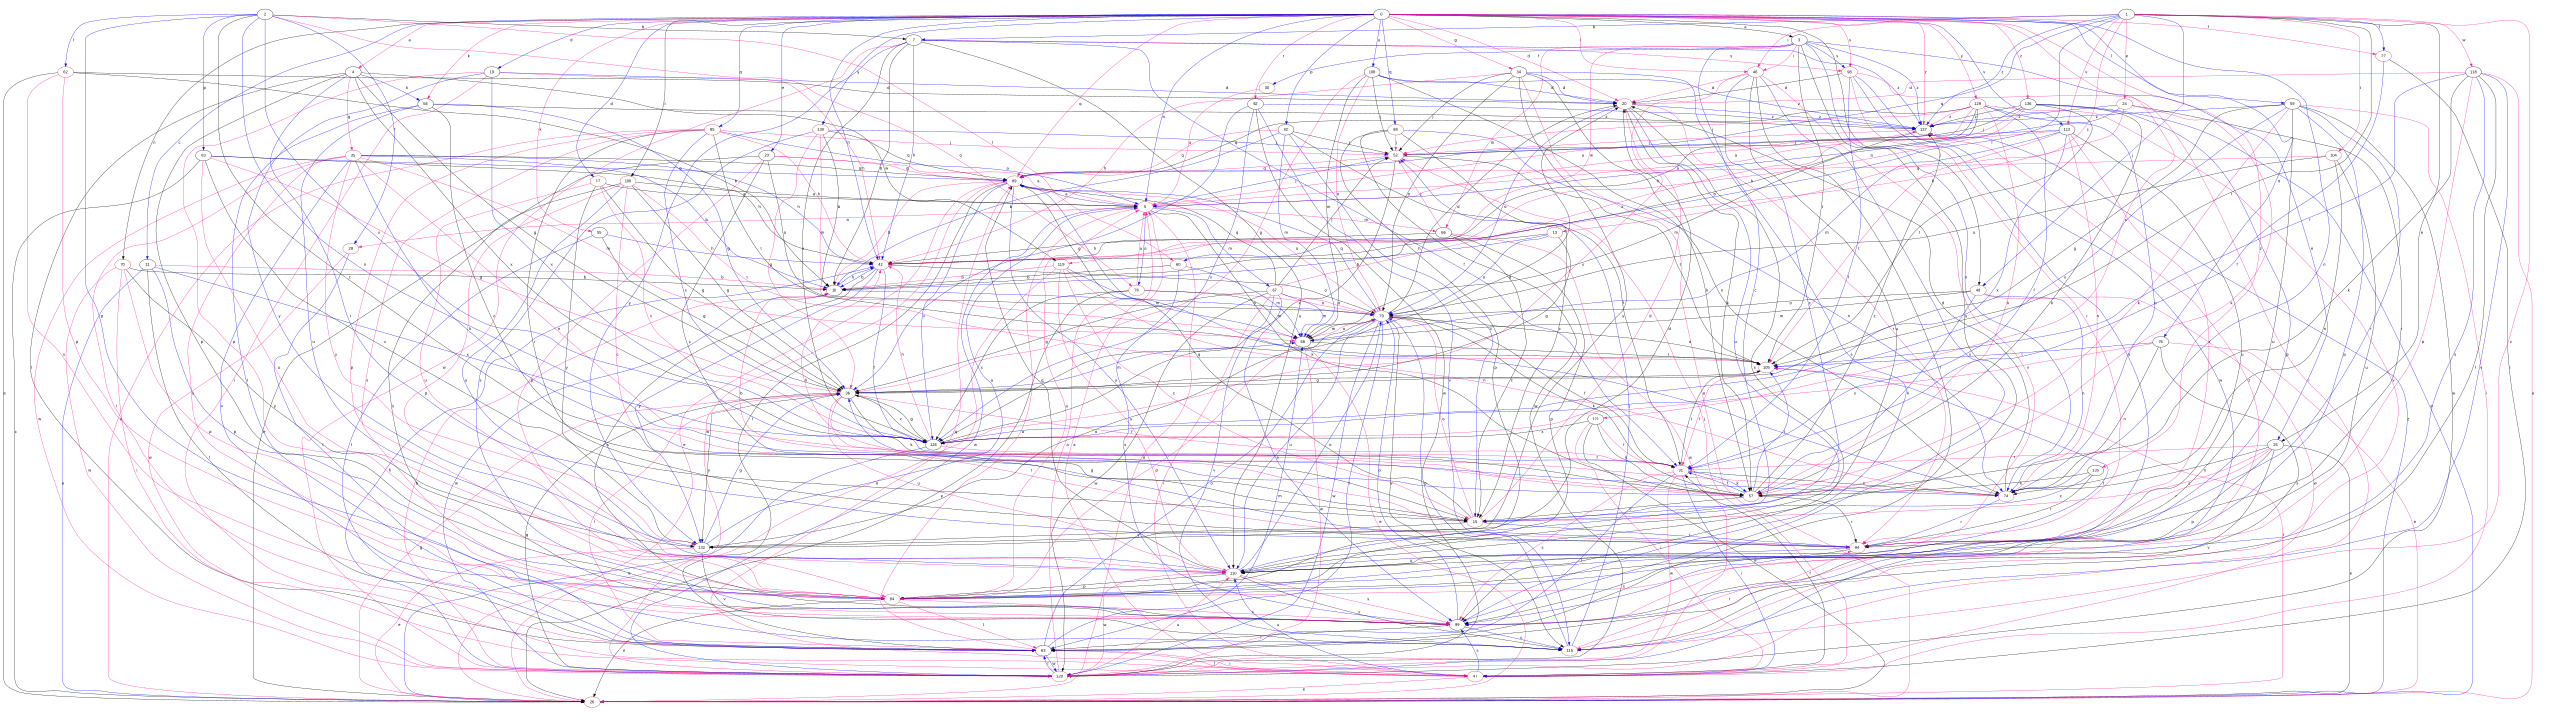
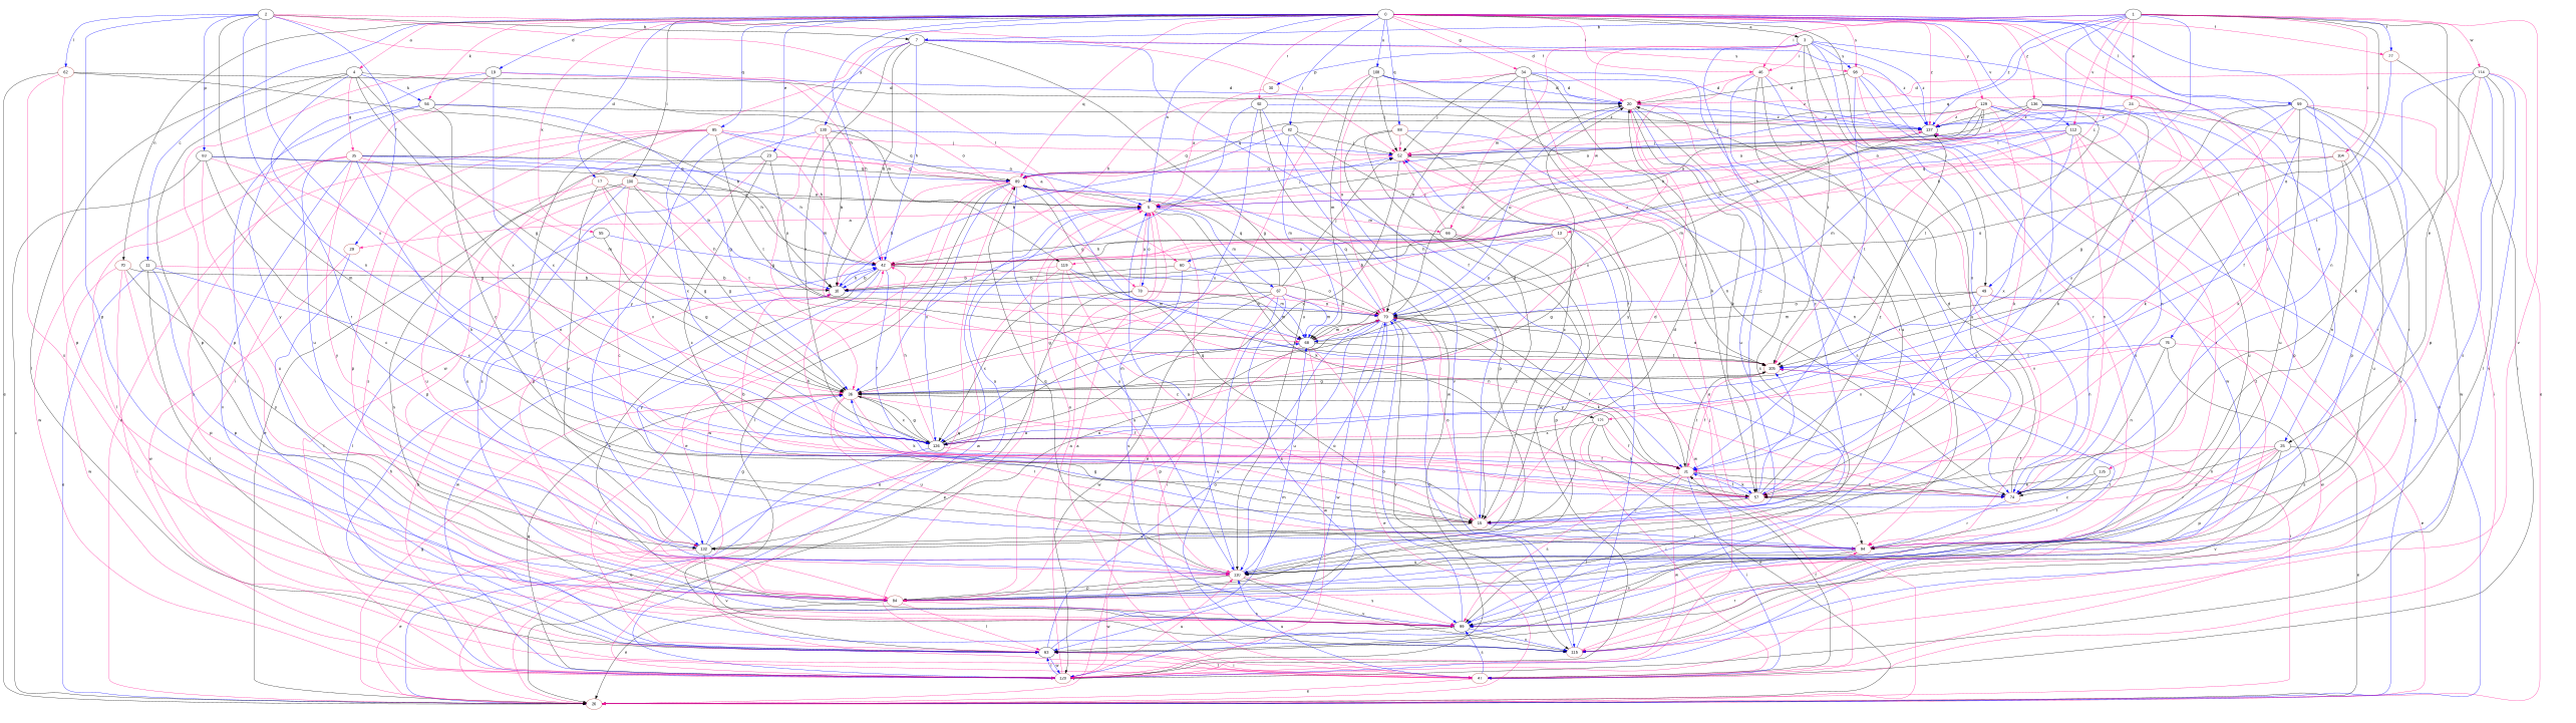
  strict digraph {
    fontname="Liberation Sans"
    node [color=brown fontname="Liberation Sans"]
    edge [color=deeppink fontname="Liberation Sans"]
    0 [color=black]
    3 [color=black]
    4 [color=black]
    5
    11 [color=black]
    17
    19 [color=black]
    20
    23 [color=black]
    27
    34 [color=black]
    42
    46
    49
    55 [color=black]
    56 [color=black]
    59 [color=black]
    70
    74
    76 [color=black]
    82 [color=black]
    85
    88
    89
    92 [color=black]
    98
    100
    108 [color=black]
    112 [color=black]
    121 [color=black]
    129
    130
    135 [color=black]
    136 [color=black]
    137 [color=black]
    25 [color=black]
    105
    15
    30
    66 [color=black]
    110
    119
    84
    126 [color=black]
    35
-   36 [color=black]
+   36
    63 [color=black]
    94
    29
    52
    78
    26
    57
    67
    120
    10 [color=black]
    132 [color=black]
    47
    79
    99 [color=black]
    31
    115
    68 [color=black]
    1 [color=black]
    7 [color=black]
    13
    24
    60
    104
-   118 [color=black]
+   118 [color=black label=114]
    2 [color=black]
    62
    83 [color=black]
    0 -> 3 [color=black label=a]
    0 -> 4 [label=a]
    0 -> 5 [color=blue label=a]
    0 -> 11 [color=blue label=c]
    0 -> 17 [color=blue label=d]
    0 -> 19 [color=blue label=d]
    0 -> 20 [label=d]
    0 -> 23 [color=blue label=e]
    0 -> 27 [label=f]
    0 -> 34 [label=g]
    0 -> 42 [color=blue label=h]
    0 -> 46 [label=i]
    0 -> 49 [color=black label=j]
    0 -> 55 [label=k]
    0 -> 56 [label=k]
    0 -> 59 [color=blue label=l]
    0 -> 70 [color=black label=n]
    0 -> 74 [color=blue label=n]
    0 -> 76 [color=blue label=o]
    0 -> 82 [color=blue label=p]
    0 -> 85 [color=blue label=q]
    0 -> 88 [color=blue label=q]
    0 -> 89 [label=q]
    0 -> 92 [label=r]
    0 -> 98 [label=s]
    0 -> 100 [color=black label=t]
    0 -> 108 [color=blue label=u]
    0 -> 112 [color=blue label=v]
    0 -> 121 [label=x]
    0 -> 129 [label=y]
    0 -> 130 [color=blue label=y]
    0 -> 135 [label=z]
    0 -> 136 [label=z]
    0 -> 137 [label=z]
    3 -> 46 [label=i]
    3 -> 74 [color=blue label=n]
    3 -> 98 [color=blue label=s]
    3 -> 137 [color=blue label=z]
    3 -> 25 [color=blue label=e]
    3 -> 105 [color=black label=t]
    3 -> 15 [color=blue label=c]
    3 -> 30 [color=blue label=f]
    3 -> 66 [label=m]
    3 -> 110 [color=black label=u]
    3 -> 119 [label=w]
    4 -> 56 [color=blue label=k]
    4 -> 119 [color=black label=w]
    4 -> 84 [color=black label=p]
    4 -> 126 [color=black label=x]
    4 -> 35 [label=g]
    4 -> 36 [color=black label=g]
    4 -> 63 [color=black label=l]
    4 -> 94 [color=blue label=r]
    5 -> 66 [label=m]
    5 -> 29 [label=a]
    5 -> 52 [color=blue label=j]
    5 -> 78 [color=blue label=o]
    5 -> 26 [label=e]
    5 -> 57 [color=black label=k]
    5 -> 67 [color=blue label=m]
    5 -> 120 [color=blue label=w]
    11 -> 84 [color=blue label=p]
    11 -> 126 [color=blue label=x]
    11 -> 63 [color=black label=l]
    11 -> 26 [color=blue label=e]
    11 -> 10 [label=b]
    17 -> 5 [color=black label=a]
    17 -> 110 [label=u]
    17 -> 126 [label=x]
    17 -> 36 [color=black label=g]
    17 -> 132 [color=black label=y]
    19 -> 20 [color=blue label=d]
    19 -> 42 [label=h]
    19 -> 84 [label=p]
    19 -> 126 [color=blue label=x]
    19 -> 132 [color=blue label=y]
    19 -> 47 [label=i]
    20 -> 137 [color=blue label=z]
    20 -> 110 [color=blue label=u]
    20 -> 94 [label=r]
    20 -> 57 [color=black label=k]
    20 -> 79 [color=blue label=o]
    20 -> 99 [color=black label=s]
    23 -> 5 [label=a]
    23 -> 89 [label=q]
    23 -> 15 [color=black label=c]
    23 -> 84 [label=p]
    23 -> 26 [color=black label=e]
    23 -> 79 [color=black label=o]
    27 -> 47 [color=black label=i]
    27 -> 31 [color=blue label=f]
    34 -> 20 [color=blue label=d]
    34 -> 42 [label=h]
    34 -> 52 [color=black label=j]
    34 -> 26 [label=e]
    34 -> 57 [color=black label=k]
    34 -> 132 [color=black label=y]
    34 -> 79 [color=black label=o]
    34 -> 99 [color=blue label=s]
    42 -> 10 [color=blue label=b]
    42 -> 132 [color=blue label=y]
    42 -> 79 [color=black label=o]
    42 -> 99 [color=black label=s]
    42 -> 31 [color=blue label=f]
    46 -> 20 [label=d]
    46 -> 15 [color=blue label=c]
    46 -> 110 [color=black label=u]
    46 -> 126 [label=x]
    46 -> 63 [color=black label=l]
    46 -> 99 [color=blue label=s]
    46 -> 115 [label=v]
    49 -> 74 [color=blue label=n]
    49 -> 57 [color=blue label=k]
    49 -> 120 [label=w]
    49 -> 79 [color=black label=o]
    49 -> 68 [color=black label=m]
    55 -> 42 [color=blue label=h]
    55 -> 36 [color=black label=g]
    55 -> 63 [color=blue label=l]
    56 -> 137 [color=black label=z]
    56 -> 15 [color=black label=c]
    56 -> 110 [color=blue label=u]
    56 -> 36 [color=blue label=g]
    56 -> 63 [color=blue label=l]
    59 -> 137 [color=blue label=z]
    59 -> 110 [color=black label=u]
    59 -> 84 [color=blue label=p]
    59 -> 126 [color=blue label=x]
    59 -> 36 [color=black label=g]
    59 -> 94 [color=blue label=r]
    59 -> 57 [label=k]
    59 -> 120 [color=black label=w]
    59 -> 47 [label=i]
    70 -> 84 [label=p]
    70 -> 120 [label=w]
    70 -> 10 [color=black label=b]
    70 -> 132 [color=black label=y]
    70 -> 47 [label=i]
    74 -> 20 [color=black label=d]
    74 -> 94 [color=blue label=r]
    76 -> 74 [color=black label=n]
    76 -> 105 [color=blue label=t]
    76 -> 126 [label=x]
    76 -> 26 [label=e]
    76 -> 99 [color=black label=s]
    82 -> 89 [label=q]
    82 -> 15 [color=blue label=c]
    82 -> 52 [color=black label=j]
    82 -> 10 [color=blue label=b]
    82 -> 31 [color=black label=f]
    82 -> 68 [color=blue label=m]
    85 -> 5 [color=blue label=a]
    85 -> 42 [label=h]
    85 -> 105 [color=black label=t]
    85 -> 84 [label=p]
    85 -> 126 [color=blue label=x]
    85 -> 94 [color=black label=r]
    85 -> 52 [label=j]
    85 -> 26 [label=e]
    85 -> 99 [label=s]
    88 -> 74 [color=blue label=n]
    88 -> 15 [color=black label=c]
    88 -> 84 [color=black label=p]
    88 -> 52 [label=j]
    88 -> 120 [color=black label=w]
    89 -> 74 [color=blue label=n]
    89 -> 110 [color=blue label=u]
    89 -> 126 [color=blue label=x]
    89 -> 63 [color=black label=l]
    89 -> 26 [label=e]
    89 -> 120 [label=w]
    89 -> 10 [label=b]
    89 -> 79 [label=o]
    92 -> 137 [color=blue label=z]
    92 -> 126 [color=blue label=x]
    92 -> 36 [color=blue label=g]
    92 -> 120 [color=black label=w]
    92 -> 115 [color=blue label=v]
    98 -> 20 [color=black label=d]
    98 -> 94 [label=r]
    98 -> 120 [color=blue label=w]
    98 -> 47 [label=i]
    98 -> 99 [color=blue label=s]
    98 -> 31 [color=blue label=f]
    100 -> 5 [color=black label=a]
    100 -> 105 [label=t]
    100 -> 15 [label=c]
    100 -> 110 [color=blue label=u]
    100 -> 84 [label=p]
    100 -> 36 [color=black label=g]
    100 -> 99 [color=black label=s]
    108 -> 20 [color=blue label=d]
    108 -> 74 [color=black label=n]
    108 -> 137 [color=blue label=z]
    108 -> 36 [label=g]
    108 -> 52 [color=black label=j]
    108 -> 79 [label=o]
    108 -> 68 [color=black label=m]
    112 -> 5 [label=a]
    112 -> 74 [label=n]
    112 -> 105 [label=t]
    112 -> 110 [color=black label=u]
    112 -> 126 [color=blue label=x]
    112 -> 94 [label=r]
    112 -> 52 [color=blue label=j]
    112 -> 68 [color=blue label=m]
    121 -> 126 [color=black label=x]
    121 -> 26 [color=black label=e]
    121 -> 57 [color=black label=k]
    121 -> 47 [label=i]
    121 -> 31 [label=f]
-   129 -> 5 [label=a]
+   129 -> 5 [color=black label=a]
    129 -> 42 [color=black label=h]
    129 -> 74 [color=blue label=n]
    129 -> 89 [color=black label=q]
    129 -> 137 [label=z]
    129 -> 52 [label=j]
    129 -> 57 [label=k]
    129 -> 10 [color=black label=b]
    129 -> 31 [color=blue label=f]
    129 -> 115 [label=v]
    130 -> 89 [color=black label=q]
    130 -> 36 [label=g]
    130 -> 52 [color=blue label=j]
    130 -> 10 [color=black label=b]
    130 -> 99 [color=blue label=s]
    130 -> 68 [label=m]
    135 -> 15 [color=blue label=c]
    135 -> 94 [color=black label=r]
    135 -> 57 [color=black label=k]
    136 -> 5 [label=a]
    136 -> 42 [label=h]
    136 -> 137 [color=black label=z]
    136 -> 105 [color=black label=t]
    136 -> 84 [color=blue label=p]
    136 -> 52 [color=black label=j]
    136 -> 26 [color=blue label=e]
    136 -> 57 [color=black label=k]
    137 -> 52 [label=j]
    137 -> 68 [color=black label=m]
    25 -> 74 [color=black label=n]
    25 -> 15 [label=c]
    25 -> 84 [color=black label=p]
    25 -> 94 [label=r]
    25 -> 26 [color=black label=e]
    25 -> 31 [label=f]
    25 -> 115 [color=black label=v]
    105 -> 36 [color=black label=g]
    105 -> 79 [color=black label=o]
    105 -> 31 [label=f]
    15 -> 20 [label=d]
    15 -> 89 [color=black label=q]
    15 -> 94 [color=blue label=r]
    15 -> 132 [color=black label=y]
    15 -> 79 [label=o]
    30 -> 5 [label=a]
    66 -> 42 [color=black label=h]
    66 -> 15 [color=black label=c]
    66 -> 84 [color=black label=p]
    66 -> 52 [label=j]
    66 -> 120 [label=w]
-   89 -> 5 [color=blue label=a]
+   110 -> 5 [color=blue label=a]
    110 -> 89 [color=black label=q]
    110 -> 84 [color=black label=p]
    110 -> 120 [label=w]
    110 -> 79 [color=blue label=o]
    110 -> 99 [label=s]
    110 -> 115 [color=black label=v]
    119 -> 74 [label=n]
    119 -> 15 [label=c]
    119 -> 110 [label=u]
    119 -> 26 [label=e]
    119 -> 10 [label=b]
    119 -> 68 [color=blue label=m]
    84 -> 5 [label=a]
    84 -> 105 [color=blue label=t]
    84 -> 63 [label=l]
    84 -> 26 [color=black label=e]
    84 -> 99 [label=s]
    126 -> 20 [color=black label=d]
    126 -> 42 [label=h]
    126 -> 36 [color=black label=g]
    126 -> 26 [color=blue label=e]
    126 -> 31 [label=f]
    35 -> 42 [color=blue label=h]
    35 -> 74 [label=n]
    35 -> 89 [color=black label=q]
    35 -> 63 [label=l]
    35 -> 57 [color=blue label=k]
    35 -> 120 [label=w]
    35 -> 10 [color=blue label=b]
    35 -> 132 [label=y]
    35 -> 99 [label=s]
    35 -> 115 [color=blue label=v]
    35 -> 68 [label=m]
    36 -> 110 [label=u]
    36 -> 126 [color=black label=x]
    36 -> 63 [label=l]
    36 -> 94 [label=r]
-   36 -> 57 [color=black label=k]
-   36 -> 132 [color=black label=y]
+   36 -> 57 [label=k]
+   36 -> 121 [color=black label=y]
    36 -> 31 [label=f]
    36 -> 68 [color=blue label=m]
    63 -> 5 [label=a]
    63 -> 120 [color=blue label=w]
    63 -> 47 [label=i]
    63 -> 79 [color=blue label=o]
    63 -> 68 [color=blue label=m]
    94 -> 110 [color=blue label=u]
    94 -> 36 [color=blue label=g]
    94 -> 99 [color=black label=s]
    29 -> 63 [color=blue label=l]
    29 -> 120 [label=w]
    52 -> 89 [label=q]
    52 -> 105 [color=black label=t]
    52 -> 126 [color=black label=x]
    78 -> 5 [label=a]
    78 -> 126 [color=black label=x]
    78 -> 26 [color=black label=e]
    78 -> 79 [label=o]
    78 -> 68 [color=black label=m]
    26 -> 137 [color=blue label=z]
    26 -> 105 [label=t]
    26 -> 36 [label=g]
    57 -> 42 [label=h]
    57 -> 137 [color=black label=z]
    57 -> 105 [color=blue label=t]
    57 -> 15 [color=black label=c]
    57 -> 94 [color=black label=r]
    57 -> 10 [label=b]
    57 -> 31 [color=blue label=f]
    67 -> 89 [color=black label=q]
    67 -> 137 [label=z]
    67 -> 36 [color=black label=g]
    67 -> 52 [color=black label=j]
    67 -> 120 [color=black label=w]
    67 -> 47 [label=i]
    67 -> 79 [label=o]
    67 -> 99 [color=blue label=s]
    67 -> 115 [color=blue label=v]
    67 -> 68 [color=blue label=m]
    120 -> 5 [label=a]
    120 -> 42 [color=blue label=h]
    120 -> 110 [label=u]
    120 -> 36 [color=black label=g]
    120 -> 63 [color=blue label=l]
    120 -> 10 [label=b]
    10 -> 42 [color=blue label=h]
    10 -> 120 [color=blue label=w]
    10 -> 79 [color=blue label=o]
    132 -> 5 [color=blue label=a]
    132 -> 20 [color=black label=d]
    132 -> 36 [color=blue label=g]
    132 -> 26 [label=e]
    132 -> 79 [color=black label=o]
    132 -> 115 [color=black label=v]
    47 -> 5 [label=a]
    47 -> 89 [label=q]
    47 -> 110 [color=blue label=u]
    47 -> 63 [label=l]
    47 -> 52 [label=j]
    47 -> 26 [label=e]
    47 -> 99 [color=blue label=s]
    47 -> 31 [color=black label=f]
    79 -> 20 [color=black label=d]
    79 -> 89 [color=blue label=q]
    79 -> 110 [color=blue label=u]
    79 -> 63 [color=blue label=l]
    79 -> 57 [color=black label=k]
    79 -> 120 [color=blue label=w]
    79 -> 31 [color=black label=f]
    79 -> 115 [color=black label=v]
    79 -> 68 [color=black label=m]
    99 -> 137 [label=z]
    99 -> 63 [color=black label=l]
    99 -> 79 [color=blue label=o]
    99 -> 115 [color=blue label=v]
    31 -> 74 [color=black label=n]
    31 -> 105 [color=black label=t]
    31 -> 63 [color=blue label=l]
    31 -> 57 [color=blue label=k]
    31 -> 120 [label=w]
    31 -> 47 [color=blue label=i]
    31 -> 99 [label=s]
    115 -> 94 [label=r]
    115 -> 52 [color=blue label=j]
    115 -> 79 [color=blue label=o]
    68 -> 105 [color=black label=t]
    68 -> 84 [label=p]
    68 -> 26 [label=e]
    68 -> 120 [label=w]
    68 -> 79 [label=o]
    1 -> 27 [color=blue label=f]
    1 -> 46 [label=i]
    1 -> 49 [color=blue label=j]
    1 -> 89 [color=blue label=q]
    1 -> 112 [label=v]
    1 -> 137 [color=blue label=z]
    1 -> 25 [color=black label=e]
    1 -> 105 [color=black label=t]
    1 -> 115 [label=v]
    1 -> 7 [color=blue label=b]
    1 -> 13 [label=c]
    1 -> 24 [label=e]
    1 -> 60 [color=blue label=l]
    1 -> 104 [label=t]
    1 -> 118 [label=w]
    7 -> 42 [color=blue label=h]
    7 -> 98 [label=s]
    7 -> 137 [color=blue label=z]
    7 -> 110 [color=black label=u]
    7 -> 126 [color=black label=x]
    7 -> 120 [label=w]
    7 -> 10 [color=black label=b]
    7 -> 132 [color=blue label=y]
    7 -> 31 [color=blue label=f]
    13 -> 42 [color=black label=h]
    13 -> 36 [color=black label=g]
    13 -> 10 [color=blue label=b]
    13 -> 79 [color=blue label=o]
    24 -> 5 [color=blue label=a]
    24 -> 42 [label=h]
    24 -> 137 [color=blue label=z]
    24 -> 94 [color=black label=r]
    24 -> 57 [label=k]
    60 -> 10 [color=black label=b]
    60 -> 99 [color=blue label=s]
    60 -> 68 [color=blue label=m]
    104 -> 74 [color=black label=n]
    104 -> 89 [label=q]
    104 -> 110 [color=black label=u]
    104 -> 79 [color=black label=o]
    118 -> 20 [label=d]
    118 -> 105 [color=blue label=t]
    118 -> 84 [label=p]
    118 -> 63 [color=black label=l]
    118 -> 26 [label=e]
    118 -> 57 [color=black label=k]
    118 -> 99 [color=blue label=s]
    118 -> 115 [color=blue label=v]
    2 -> 74 [color=blue label=n]
-   2 -> 15 [color=black label=c]
+   2 -> 15 [color=black label=m]
    2 -> 84 [color=blue label=p]
    2 -> 126 [color=blue label=x]
    2 -> 29 [color=blue label=f]
+   2 -> 52 [label=j]
    2 -> 78 [label=o]
    2 -> 7 [color=black label=b]
    2 -> 60 [label=l]
    2 -> 62 [color=blue label=l]
    2 -> 83 [color=blue label=p]
    62 -> 20 [color=black label=d]
    62 -> 84 [label=p]
    62 -> 26 [color=black label=e]
    62 -> 10 [color=black label=b]
    62 -> 99 [label=s]
    83 -> 42 [color=black label=h]
    83 -> 89 [color=blue label=q]
    83 -> 15 [color=black label=c]
    83 -> 110 [label=u]
    83 -> 36 [label=g]
    83 -> 26 [color=black label=c]
  }
